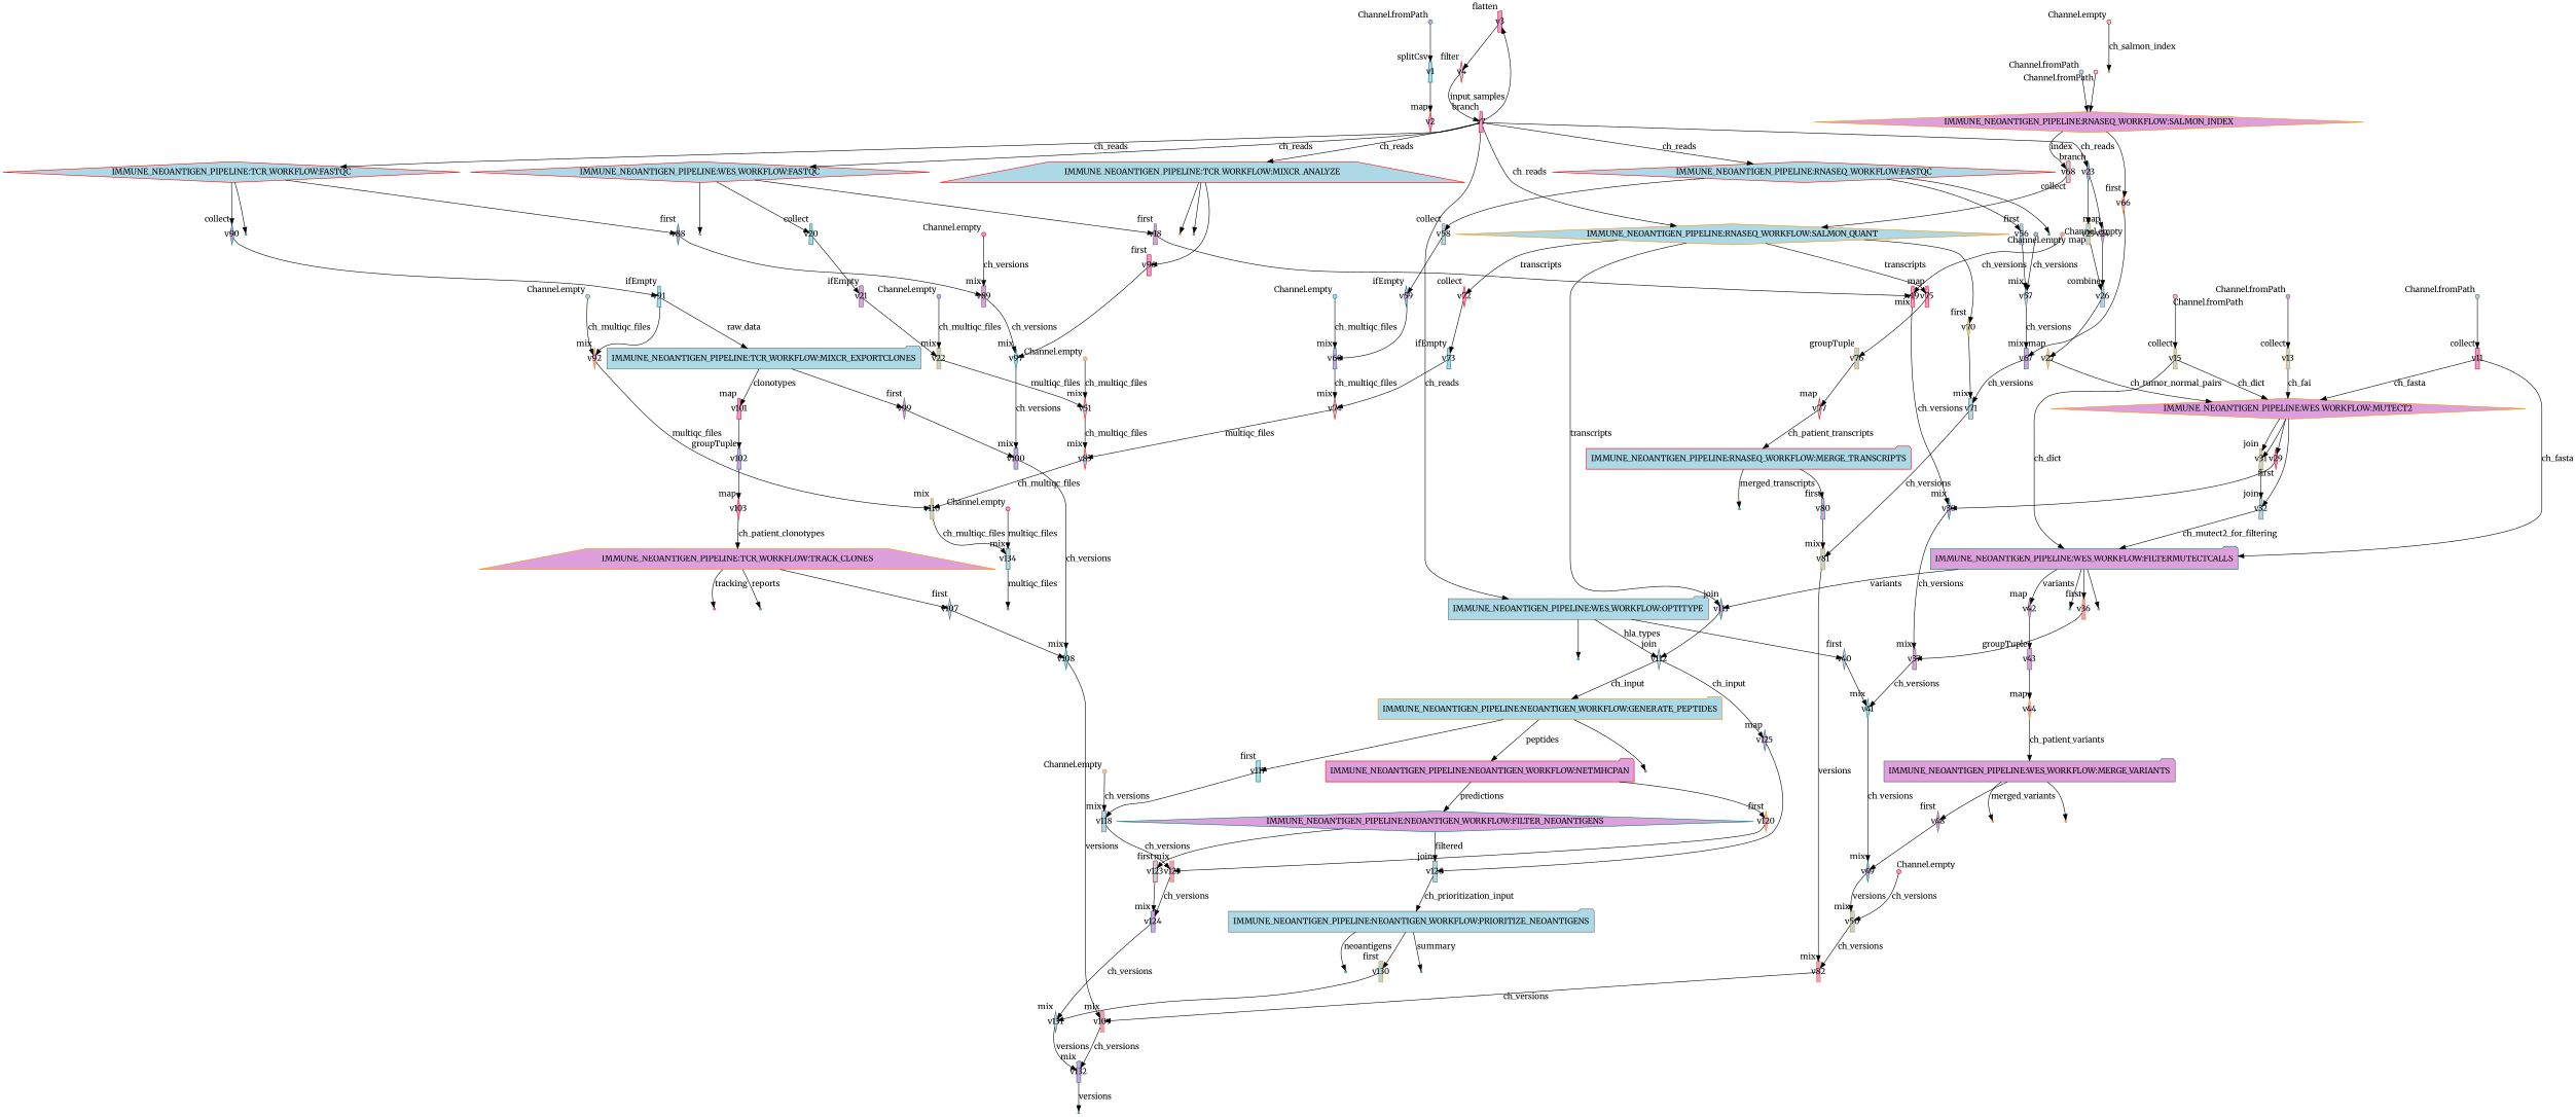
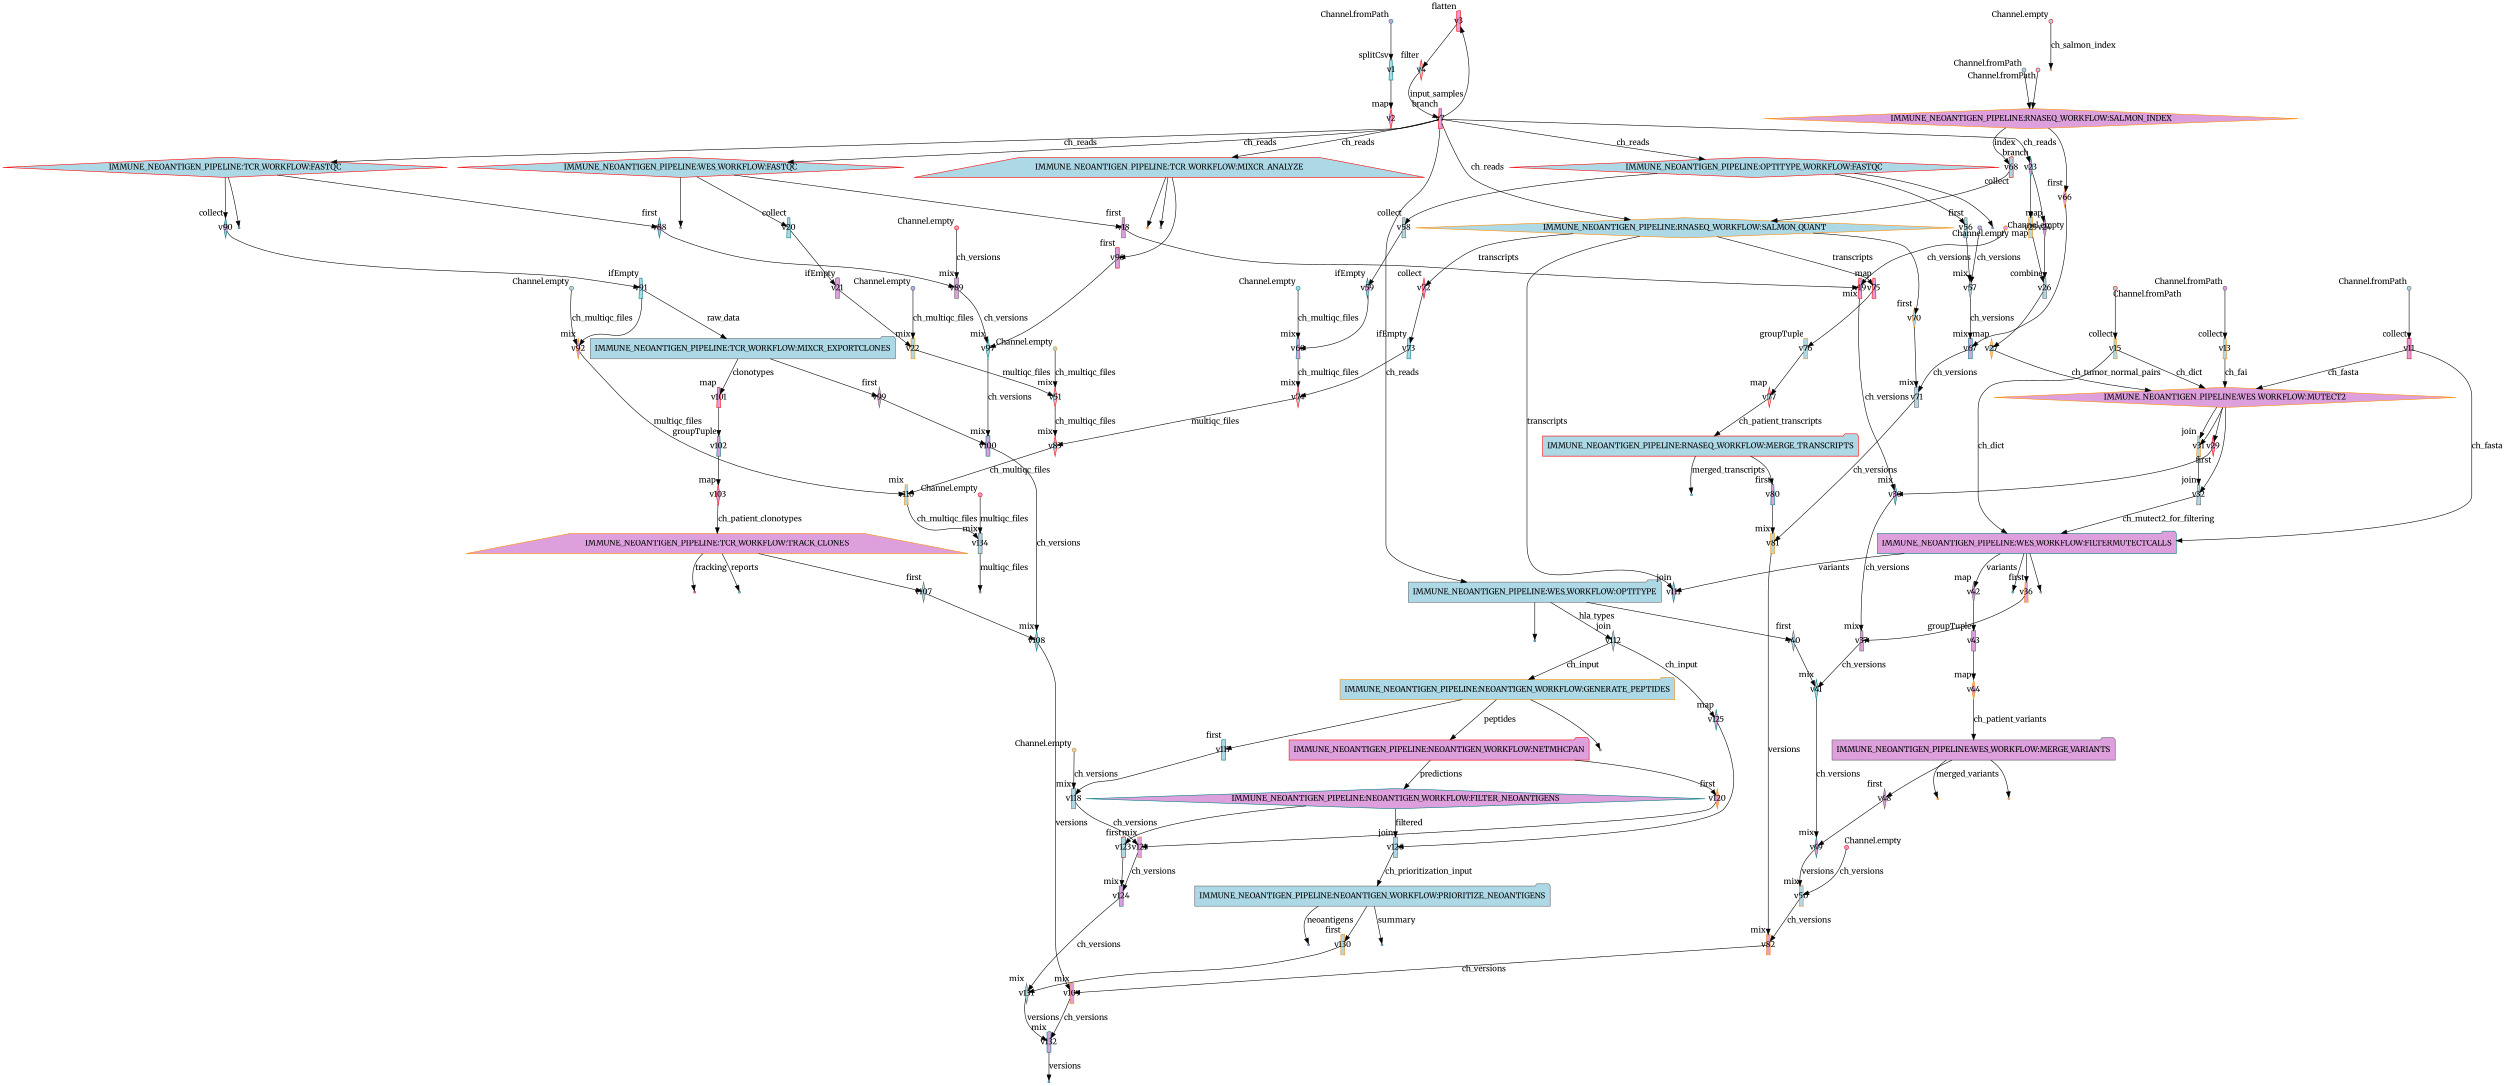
  digraph {
    fontname=Merriweather
    rankdir=TB
    node [color=teal fillcolor=plum fixedsize=true fontname=Merriweather shape=diamond style=filled]
    edge [fontname=Merriweather]
    v0 [shape=point width=0.1 xlabel="Channel.fromPath"]
    v1 [fillcolor=lightblue shape=trapezium width=0.1 xlabel=splitCsv]
    v2 [color=red width=0.1 xlabel=map]
    v3 [color=red shape=folder width=0.1 xlabel=flatten]
    v4 [color=red fillcolor=lightblue width=0.1 xlabel=filter]
    v7 [color=red shape=trapezium width=0.1 xlabel=branch]
-   n7 [color=red fillcolor=lightblue label="IMMUNE_NEOANTIGEN_PIPELINE:RNASEQ_WORKFLOW:FASTQC" fixedsize=""]
+   n7 [color=red fillcolor=lightblue label="IMMUNE_NEOANTIGEN_PIPELINE:OPTITYPE_WORKFLOW:FASTQC" fixedsize=""]
    n8 [color=red fillcolor=lightblue label="IMMUNE_NEOANTIGEN_PIPELINE:WES_WORKFLOW:FASTQC" fixedsize=""]
    n9 [color=red fillcolor=lightblue label="IMMUNE_NEOANTIGEN_PIPELINE:TCR_WORKFLOW:FASTQC" fixedsize=""]
    v23 [width=0.1 xlabel=branch]
    n11 [color=gray40 fillcolor=lightblue label="IMMUNE_NEOANTIGEN_PIPELINE:WES_WORKFLOW:OPTITYPE" shape=folder fixedsize=""]
    n12 [color=darkorange fillcolor=lightblue label="IMMUNE_NEOANTIGEN_PIPELINE:RNASEQ_WORKFLOW:SALMON_QUANT" fixedsize=""]
    n13 [color=red fillcolor=lightblue label="IMMUNE_NEOANTIGEN_PIPELINE:TCR_WORKFLOW:MIXCR_ANALYZE" shape=trapezium fixedsize=""]
    v55 [shape=point fixedsize=""]
    v58 [color=gray40 fillcolor=lightblue shape=trapezium width=0.1 xlabel=collect]
    v56 [color=gray40 fillcolor=lightblue shape=trapezium width=0.1 xlabel=first]
    v17 [color=gray40 fillcolor=lightblue shape=point fixedsize=""]
    v20 [fillcolor=lightblue shape=trapezium width=0.1 xlabel=collect]
    v18 [color=gray40 shape=trapezium width=0.1 xlabel=first]
    v87 [shape=point fixedsize=""]
    v90 [width=0.1 xlabel=collect]
    v88 [width=0.1 xlabel=first]
    v24 [color=gray40 width=0.1 xlabel=map]
    v25 [color=darkorange fillcolor=lightblue shape=folder width=0.1 xlabel=map]
    v112 [color=gray40 fillcolor=lightblue width=0.1 xlabel=join]
    v39 [shape=point fixedsize=""]
    v40 [color=gray40 fillcolor=lightblue width=0.1 xlabel=first]
    v111 [width=0.1 xlabel=join]
    v72 [color=red width=0.1 xlabel=collect]
    v70 [color=darkorange fillcolor=lightblue width=0.1 xlabel=first]
    v75 [color=red shape=trapezium width=0.1 xlabel=map]
    v95 [color=darkorange shape=point fixedsize=""]
    v94 [color=gray40 shape=point fixedsize=""]
    v96 [color=red shape=folder width=0.1 xlabel=first]
    v5 [color=red shape=point width=0.1 xlabel="Channel.empty"]
    v50 [color=darkorange fillcolor=lightblue shape=folder width=0.1 xlabel=mix]
    v82 [color=darkorange shape=folder width=0.1 xlabel=mix]
    v109 [color=darkorange shape=folder width=0.1 xlabel=mix]
    v6 [color=darkorange fillcolor=lightblue shape=point width=0.1 xlabel="Channel.empty"]
    v51 [color=red fillcolor=lightblue width=0.1 xlabel=mix]
    v83 [color=red fillcolor=lightblue width=0.1 xlabel=mix]
    v110 [color=darkorange fillcolor=lightblue shape=trapezium width=0.1 xlabel=mix]
    v59 [width=0.1 xlabel=ifEmpty]
    v57 [color=gray40 fillcolor=lightblue width=0.1 xlabel=mix]
    v21 [color=gray40 shape=folder width=0.1 xlabel=ifEmpty]
    v19 [color=red shape=trapezium width=0.1 xlabel=mix]
    v91 [fillcolor=lightblue shape=trapezium width=0.1 xlabel=ifEmpty]
    v89 [color=gray40 shape=folder width=0.1 xlabel=mix]
    v8 [color=darkorange shape=point width=0.1 xlabel="Channel.empty"]
    v30 [width=0.1 xlabel=mix]
    v37 [color=gray40 shape=trapezium width=0.1 xlabel=mix]
    v9 [shape=point width=0.1 xlabel="Channel.empty"]
    v22 [color=darkorange fillcolor=lightblue shape=folder width=0.1 xlabel=mix]
    v10 [color=gray40 fillcolor=lightblue shape=point width=0.1 xlabel="Channel.fromPath"]
    v11 [color=red shape=folder width=0.1 xlabel=collect]
    n56 [color=darkorange label="IMMUNE_NEOANTIGEN_PIPELINE:WES_WORKFLOW:MUTECT2" fixedsize=""]
    n57 [label="IMMUNE_NEOANTIGEN_PIPELINE:WES_WORKFLOW:FILTERMUTECTCALLS" shape=folder fixedsize=""]
    v31 [color=darkorange fillcolor=lightblue shape=trapezium width=0.1 xlabel=join]
    v32 [color=gray40 fillcolor=lightblue shape=trapezium width=0.1 xlabel=join]
    v29 [color=red width=0.1 xlabel=first]
    v42 [color=gray40 width=0.1 xlabel=map]
    v35 [fillcolor=lightblue shape=point fixedsize=""]
    v34 [color=gray40 fillcolor=lightblue shape=point fixedsize=""]
    v36 [color=darkorange shape=trapezium width=0.1 xlabel=first]
    v12 [color=gray40 shape=point width=0.1 xlabel="Channel.fromPath"]
    v13 [color=darkorange fillcolor=lightblue shape=trapezium width=0.1 xlabel=collect]
    v14 [color=red fillcolor=lightblue shape=point width=0.1 xlabel="Channel.fromPath"]
    v15 [color=darkorange fillcolor=lightblue shape=trapezium width=0.1 xlabel=collect]
    v41 [fillcolor=lightblue width=0.1 xlabel=mix]
    v26 [color=gray40 fillcolor=lightblue shape=trapezium width=0.1 xlabel=combine]
    v27 [color=darkorange fillcolor=lightblue width=0.1 xlabel=map]
    v49 [width=0.1 xlabel=mix]
    v43 [color=gray40 shape=folder width=0.1 xlabel=groupTuple]
    v44 [color=darkorange width=0.1 xlabel=map]
    n75 [color=darkorange fillcolor=lightblue label="IMMUNE_NEOANTIGEN_PIPELINE:NEOANTIGEN_WORKFLOW:GENERATE_PEPTIDES" shape=folder fixedsize=""]
    v125 [width=0.1 xlabel=map]
    n77 [color=red label="IMMUNE_NEOANTIGEN_PIPELINE:NEOANTIGEN_WORKFLOW:NETMHCPAN" shape=folder fixedsize=""]
    v116 [color=gray40 shape=point fixedsize=""]
    v117 [fillcolor=lightblue shape=folder width=0.1 xlabel=first]
    v126 [color=gray40 fillcolor=lightblue shape=folder width=0.1 xlabel=join]
    n81 [color=gray40 label="IMMUNE_NEOANTIGEN_PIPELINE:WES_WORKFLOW:MERGE_VARIANTS" shape=folder fixedsize=""]
    v47 [color=darkorange shape=point fixedsize=""]
    v46 [color=darkorange shape=point fixedsize=""]
    v48 [color=gray40 width=0.1 xlabel=first]
    v132 [shape=folder width=0.1 xlabel=mix]
    v134 [color=gray40 fillcolor=lightblue shape=folder width=0.1 xlabel=mix]
    v52 [shape=point width=0.1 xlabel="Channel.empty"]
    v67 [shape=folder width=0.1 xlabel=mix]
    v71 [color=gray40 fillcolor=lightblue shape=folder width=0.1 xlabel=mix]
    v53 [fillcolor=lightblue shape=point width=0.1 xlabel="Channel.empty"]
    v60 [shape=trapezium width=0.1 xlabel=mix]
    v74 [color=red fillcolor=lightblue width=0.1 xlabel=mix]
    v81 [color=darkorange fillcolor=lightblue shape=folder width=0.1 xlabel=mix]
    v61 [color=red fillcolor=lightblue shape=point width=0.1 xlabel="Channel.empty"]
    v62 [color=darkorange fillcolor=lightblue shape=point fixedsize=""]
    v63 [color=gray40 fillcolor=lightblue shape=point width=0.1 xlabel="Channel.fromPath"]
    n97 [color=darkorange label="IMMUNE_NEOANTIGEN_PIPELINE:RNASEQ_WORKFLOW:SALMON_INDEX" fixedsize=""]
    v68 [color=red fillcolor=lightblue shape=folder width=0.1 xlabel=collect]
    v66 [color=darkorange width=0.1 xlabel=first]
    v64 [color=red fillcolor=lightblue shape=point width=0.1 xlabel="Channel.fromPath"]
    v73 [fillcolor=lightblue shape=trapezium width=0.1 xlabel=ifEmpty]
    v76 [color=darkorange fillcolor=lightblue shape=folder width=0.1 xlabel=groupTuple]
    v77 [color=red fillcolor=lightblue width=0.1 xlabel=map]
    n104 [color=red fillcolor=lightblue label="IMMUNE_NEOANTIGEN_PIPELINE:RNASEQ_WORKFLOW:MERGE_TRANSCRIPTS" shape=folder fixedsize=""]
    v79 [shape=point fixedsize=""]
    v80 [shape=trapezium width=0.1 xlabel=first]
    v133 [shape=point fixedsize=""]
    v135 [color=gray40 shape=point fixedsize=""]
    v84 [color=red shape=point width=0.1 xlabel="Channel.empty"]
    v97 [fillcolor=lightblue width=0.1 xlabel=mix]
    v100 [shape=folder width=0.1 xlabel=mix]
    v85 [color=gray40 fillcolor=lightblue shape=point width=0.1 xlabel="Channel.empty"]
    v92 [color=darkorange width=0.1 xlabel=mix]
    n114 [color=gray40 fillcolor=lightblue label="IMMUNE_NEOANTIGEN_PIPELINE:TCR_WORKFLOW:MIXCR_EXPORTCLONES" shape=folder fixedsize=""]
    v108 [fillcolor=lightblue width=0.1 xlabel=mix]
    v101 [color=red shape=trapezium width=0.1 xlabel=map]
    v99 [color=gray40 width=0.1 xlabel=first]
    v102 [shape=trapezium width=0.1 xlabel=groupTuple]
    v103 [color=red width=0.1 xlabel=map]
    n120 [color=darkorange label="IMMUNE_NEOANTIGEN_PIPELINE:TCR_WORKFLOW:TRACK_CLONES" shape=trapezium fixedsize=""]
    v106 [color=red shape=point fixedsize=""]
    v105 [shape=point fixedsize=""]
    v107 [color=gray40 fillcolor=lightblue width=0.1 xlabel=first]
    n124 [label="IMMUNE_NEOANTIGEN_PIPELINE:NEOANTIGEN_WORKFLOW:FILTER_NEOANTIGENS" fixedsize=""]
    v120 [color=darkorange width=0.1 xlabel=first]
    v118 [color=gray40 fillcolor=lightblue shape=folder width=0.1 xlabel=mix]
    v113 [color=darkorange fillcolor=lightblue shape=point width=0.1 xlabel="Channel.empty"]
    v121 [color=darkorange shape=folder width=0.1 xlabel=mix]
    v124 [shape=folder width=0.1 xlabel=mix]
    v114 [color=red shape=point width=0.1 xlabel="Channel.empty"]
    v123 [color=red fillcolor=lightblue shape=folder width=0.1 xlabel=first]
    v131 [color=gray40 fillcolor=lightblue width=0.1 xlabel=mix]
    n133 [color=gray40 fillcolor=lightblue label="IMMUNE_NEOANTIGEN_PIPELINE:NEOANTIGEN_WORKFLOW:PRIORITIZE_NEOANTIGENS" shape=folder fixedsize=""]
    v129 [shape=point fixedsize=""]
    v128 [shape=point fixedsize=""]
    v130 [color=darkorange fillcolor=lightblue shape=folder width=0.1 xlabel=first]
    v0 -> v1
    v1 -> v2
    v3 -> v4
    v4 -> v7 [label=input_samples]
    v7 -> v3
    v7 -> n7 [label=ch_reads]
    v7 -> n8 [label=ch_reads]
    v7 -> n9 [label=ch_reads]
    v7 -> v23 [label=ch_reads]
    v7 -> n11 [label=ch_reads]
    v7 -> n12 [label=ch_reads]
    v7 -> n13 [label=ch_reads]
    n7 -> v55
    n7 -> v58
    n7 -> v56
    n8 -> v17
    n8 -> v20
    n8 -> v18
    n9 -> v87
    n9 -> v90
    n9 -> v88
    v23 -> v24
    v23 -> v25
    n11 -> v112 [label=hla_types]
    n11 -> v39
    n11 -> v40
    n12 -> v111 [label=transcripts]
    n12 -> v72 [label=transcripts]
    n12 -> v70
    n12 -> v75 [label=transcripts]
    n13 -> v95
    n13 -> v94
    n13 -> v96
    v58 -> v59
    v56 -> v57
    v20 -> v21
    v18 -> v19
    v90 -> v91
    v88 -> v89
    v24 -> v26
    v25 -> v26
    v112 -> n75 [label=ch_input]
    v112 -> v125 [label=ch_input]
    v40 -> v41
-   v111 -> v112
    v72 -> v73
    v70 -> v71
    v75 -> v76
    v96 -> v97
    v5 -> v50 [label=ch_versions]
    v50 -> v82 [label=ch_versions]
    v82 -> v109 [label=ch_versions]
    v109 -> v132 [label=ch_versions]
    v6 -> v51 [label=ch_multiqc_files]
    v51 -> v83 [label=ch_multiqc_files]
    v83 -> v110 [label=ch_multiqc_files]
    v110 -> v134 [label=ch_multiqc_files]
    v59 -> v60
    v57 -> v67 [label=ch_versions]
    v21 -> v22
    v19 -> v30 [label=ch_versions]
    v91 -> v92
    v91 -> n114 [label=raw_data]
    v89 -> v97 [label=ch_versions]
    v8 -> v19 [label=ch_versions]
    v30 -> v37 [label=ch_versions]
    v37 -> v41 [label=ch_versions]
    v9 -> v22 [label=ch_multiqc_files]
    v22 -> v51 [label=multiqc_files]
    v10 -> v11
    v11 -> n56 [label=ch_fasta]
    v11 -> n57 [label=ch_fasta]
    n56 -> v31
    n56 -> v31
    n56 -> v32
    n56 -> v29
    n57 -> v111 [label=variants]
    n57 -> v42 [label=variants]
    n57 -> v35
    n57 -> v34
    n57 -> v36
    v31 -> v32
    v32 -> n57 [label=ch_mutect2_for_filtering]
    v29 -> v30
    v42 -> v43
    v36 -> v37
    v12 -> v13
    v13 -> n56 [label=ch_fai]
    v14 -> v15
    v15 -> n56 [label=ch_dict]
    v15 -> n57 [label=ch_dict]
    v41 -> v49 [label=ch_versions]
    v26 -> v27
    v27 -> n56 [label=ch_tumor_normal_pairs]
    v49 -> v50 [label=versions]
    v43 -> v44
    v44 -> n81 [label=ch_patient_variants]
    n75 -> n77 [label=peptides]
    n75 -> v116
    n75 -> v117
    v125 -> v126
    n77 -> n124 [label=predictions]
    n77 -> v120
    v117 -> v118
    v126 -> n133 [label=ch_prioritization_input]
    n81 -> v47 [label=merged_variants]
    n81 -> v46
    n81 -> v48
    v48 -> v49
    v132 -> v133 [label=versions]
    v134 -> v135 [label=multiqc_files]
    v52 -> v57 [label=ch_versions]
    v67 -> v71 [label=ch_versions]
    v71 -> v81 [label=ch_versions]
    v53 -> v60 [label=ch_multiqc_files]
    v60 -> v74 [label=ch_multiqc_files]
    v74 -> v83 [label=multiqc_files]
    v81 -> v82 [label=versions]
    v61 -> v62 [label=ch_salmon_index]
    v63 -> n97
    n97 -> v68 [label=index]
    n97 -> v66
    v68 -> n12
    v66 -> v67
    v64 -> n97
    v73 -> v74
    v76 -> v77
    v77 -> n104 [label=ch_patient_transcripts]
    n104 -> v79 [label=merged_transcripts]
    n104 -> v80
    v80 -> v81
    v84 -> v89 [label=ch_versions]
    v97 -> v100 [label=ch_versions]
    v100 -> v108 [label=ch_versions]
    v85 -> v92 [label=ch_multiqc_files]
    v92 -> v110 [label=multiqc_files]
    n114 -> v101 [label=clonotypes]
    n114 -> v99
    v108 -> v109 [label=versions]
    v101 -> v102
    v99 -> v100
    v102 -> v103
    v103 -> n120 [label=ch_patient_clonotypes]
    n120 -> v106 [label=tracking]
    n120 -> v105 [label=reports]
    n120 -> v107
    v107 -> v108
    n124 -> v126 [label=filtered]
    n124 -> v123
    v120 -> v121
    v118 -> v121 [label=ch_versions]
    v113 -> v118 [label=ch_versions]
    v121 -> v124 [label=ch_versions]
    v124 -> v131 [label=ch_versions]
    v114 -> v134 [label=multiqc_files]
    v123 -> v124
    v131 -> v132 [label=versions]
    n133 -> v129 [label=neoantigens]
    n133 -> v128 [label=summary]
    n133 -> v130
    v130 -> v131
  }
